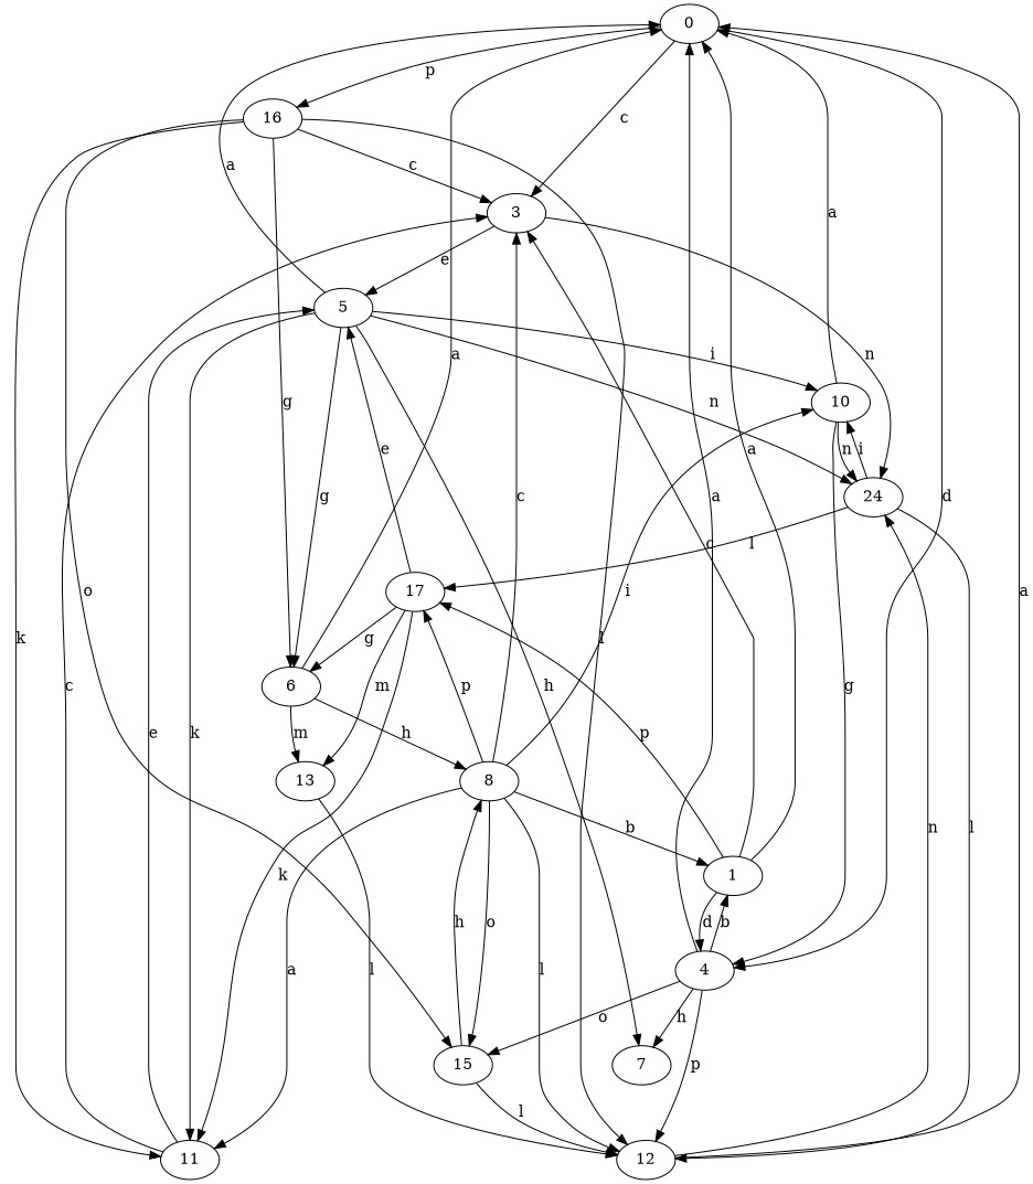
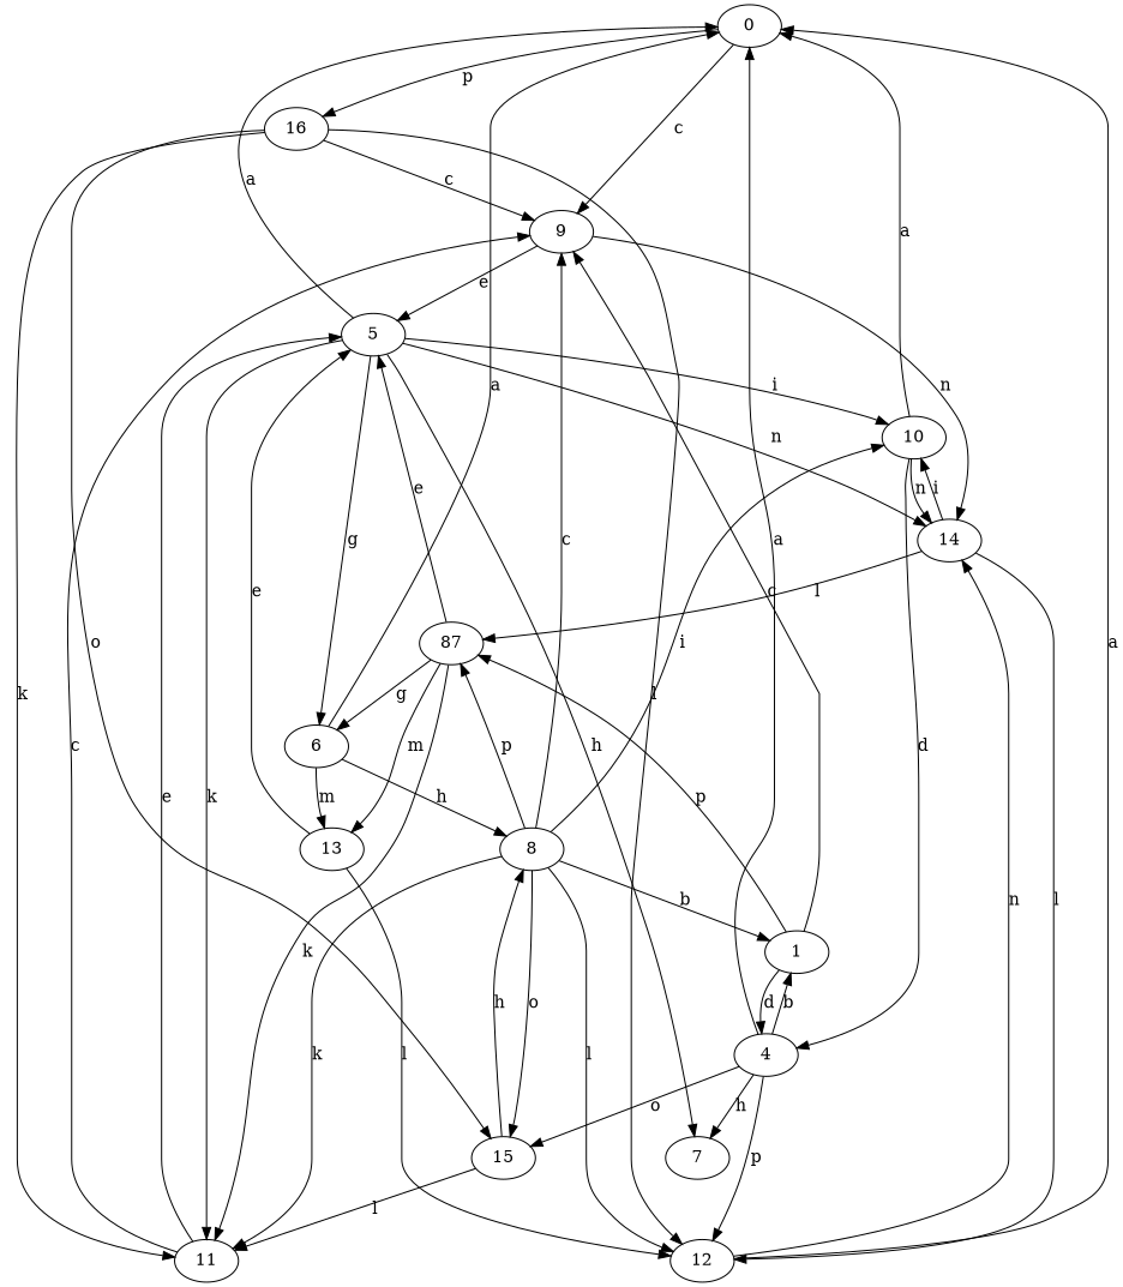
  strict digraph {
    0
-   3
+   3 [label=9]
    4
    16
    5
-   14 [label=24]
+   14
    1
    7
    12
    15
    6
    11
-   17
+   17 [label=87]
    13
    10
    8
    0 -> 3 [label=c]
-   0 -> 4 [label=d]
    0 -> 16 [label=p]
    3 -> 5 [label=e]
    3 -> 14 [label=n]
    4 -> 0 [label=a]
    4 -> 1 [label=b]
    4 -> 7 [label=h]
    4 -> 12 [label=p]
    4 -> 15 [label=o]
    16 -> 3 [label=c]
    16 -> 12 [label=l]
    16 -> 15 [label=o]
-   16 -> 6 [label=g]
    16 -> 11 [label=k]
    5 -> 0 [label=a]
    5 -> 14 [label=n]
    5 -> 7 [label=h]
    5 -> 6 [label=g]
    5 -> 11 [label=k]
    5 -> 10 [label=i]
    14 -> 12 [label=l]
    14 -> 17 [label=l]
    14 -> 10 [label=i]
-   1 -> 0 [label=a]
    1 -> 3 [label=c]
    1 -> 4 [label=d]
    1 -> 17 [label=p]
    12 -> 0 [label=a]
    12 -> 14 [label=n]
-   15 -> 12 [label=l]
+   15 -> 11 [label=l]
    15 -> 8 [label=h]
    6 -> 0 [label=a]
    6 -> 13 [label=m]
    6 -> 8 [label=h]
    11 -> 3 [label=c]
    11 -> 5 [label=e]
    17 -> 5 [label=e]
    17 -> 6 [label=g]
    17 -> 11 [label=k]
    17 -> 13 [label=m]
+   13 -> 5 [label=e]
    13 -> 12 [label=l]
    10 -> 0 [label=a]
-   10 -> 4 [label=g]
+   10 -> 4 [label=d]
    10 -> 14 [label=n]
    8 -> 3 [label=c]
    8 -> 1 [label=b]
    8 -> 12 [label=l]
    8 -> 15 [label=o]
-   8 -> 11 [label=a]
+   8 -> 11 [label=k]
    8 -> 17 [label=p]
    8 -> 10 [label=i]
  }
